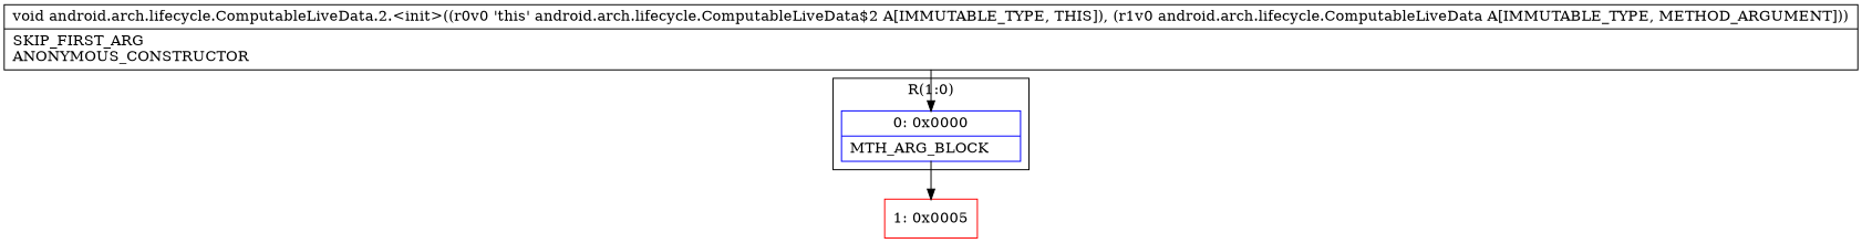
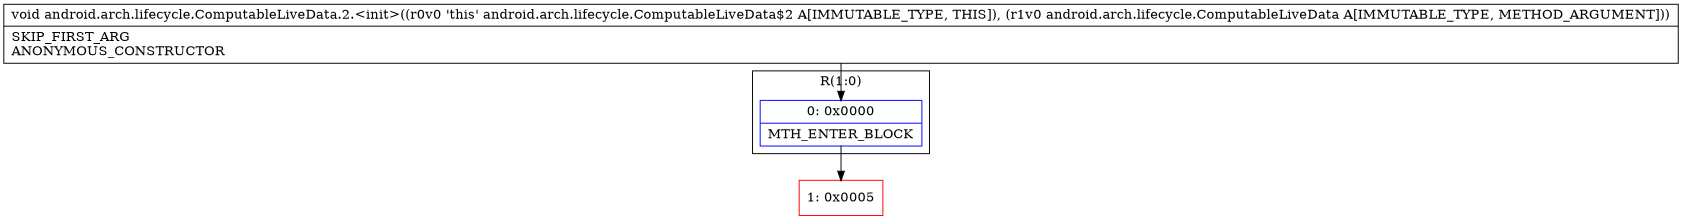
  digraph {
    node [shape=record]
-   n1 [color=blue label="{0\:\ 0x0000|MTH_ARG_BLOCK\l}"]
+   n1 [color=blue label="{0\:\ 0x0000|MTH_ENTER_BLOCK\l}"]
    n2 [color=red label="{1\:\ 0x0005}"]
    n3 [label="{void android.arch.lifecycle.ComputableLiveData.2.\<init\>((r0v0 'this' android.arch.lifecycle.ComputableLiveData$2 A[IMMUTABLE_TYPE, THIS]), (r1v0 android.arch.lifecycle.ComputableLiveData A[IMMUTABLE_TYPE, METHOD_ARGUMENT]))  | SKIP_FIRST_ARG\lANONYMOUS_CONSTRUCTOR\l}"]
    subgraph cluster_1 {
      label="R(1:0)"
      n1
    }
    n1 -> n2
    n3 -> n1
  }
